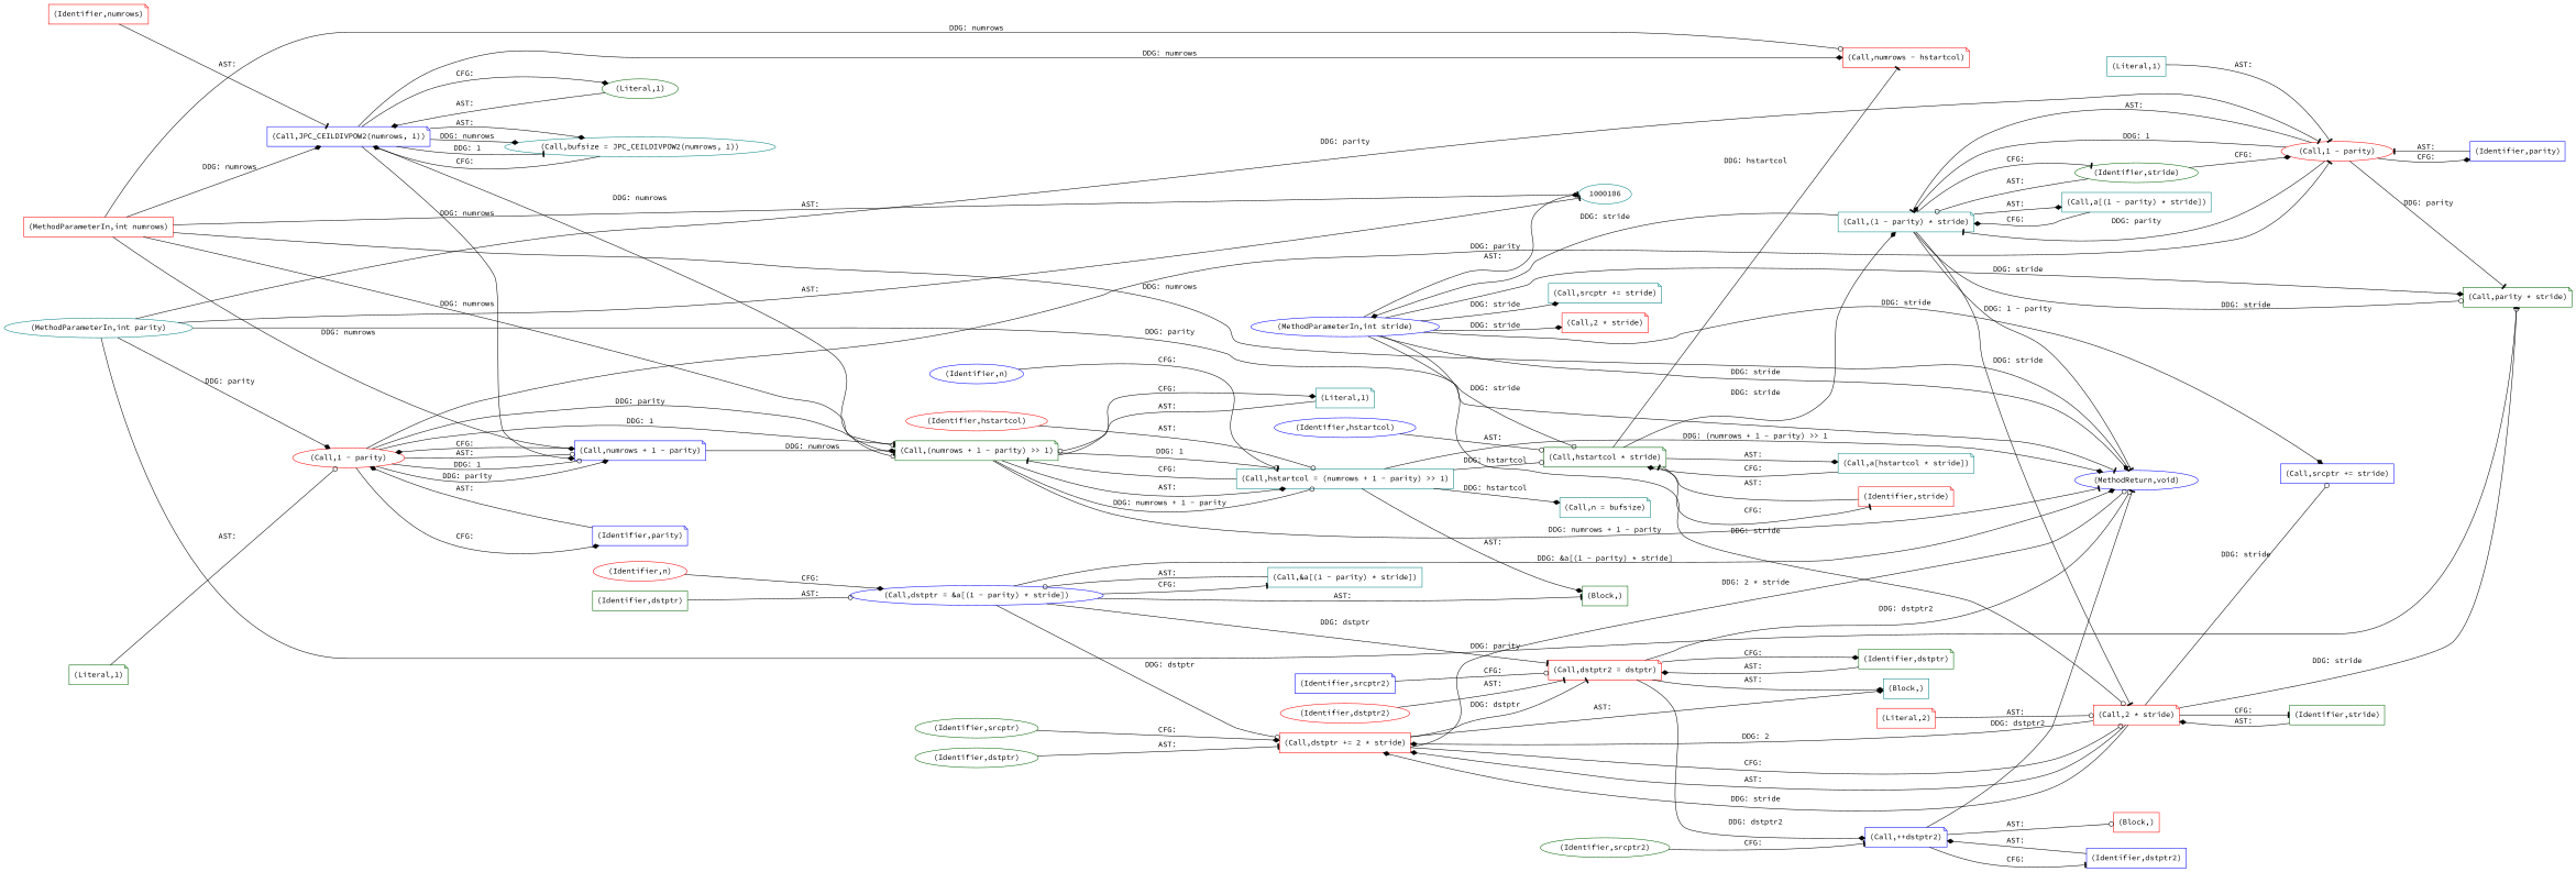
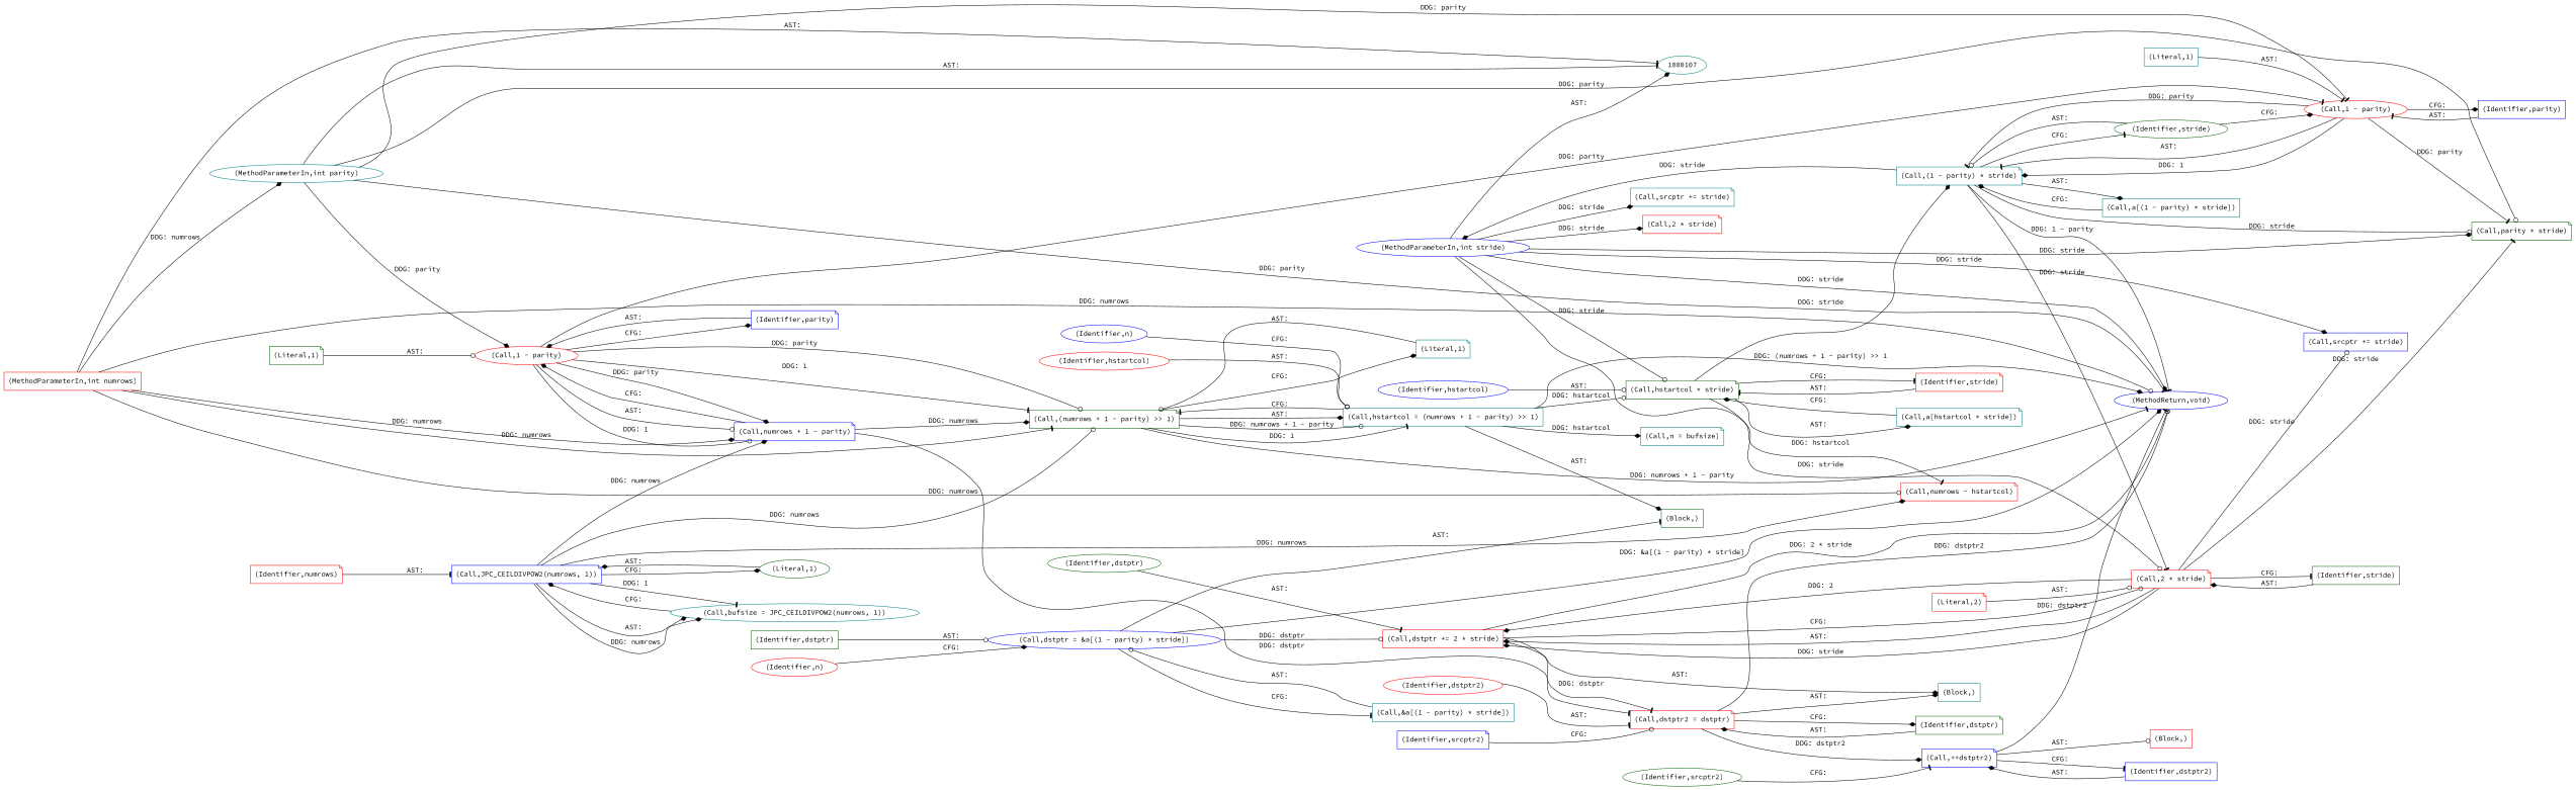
  digraph {
    fontname="Source Code Pro"
    rankdir=LR
    node [color=red fontname="Source Code Pro" shape=note]
    edge [arrowhead=diamond fontname="Source Code Pro"]
    n1 [color=blue label="(Call,++dstptr2)"]
    n2 [color=blue label="(MethodReturn,void)" shape=ellipse]
    n3 [label="(Block,)" shape=box]
    n4 [color=blue label="(Identifier,dstptr2)" shape=box]
    n5 [label="(Call,dstptr2 = dstptr)"]
    n6 [color=teal label="(Block,)" shape=box]
    n7 [color=darkgreen label="(Identifier,dstptr)"]
    n8 [label="(Call,dstptr += 2 * stride)" shape=box]
    n9 [label="(Call,2 * stride)"]
    n10 [color=blue label="(Call,srcptr += stride)" shape=box]
    n11 [color=darkgreen label="(Call,parity * stride)"]
    n12 [color=darkgreen label="(Identifier,stride)" shape=box]
    n13 [color=teal label="(Call,(1 - parity) * stride)"]
    n14 [color=darkgreen label="(Identifier,stride)" shape=ellipse]
    n15 [color=teal label="(Call,a[(1 - parity) * stride])" shape=box]
    n16 [color=blue label="(MethodParameterIn,int stride)" shape=ellipse]
    n17 [label="(Call,1 - parity)" shape=ellipse]
    n18 [color=blue label="(Identifier,parity)" shape=box]
    n19 [label="(Call,1 - parity)" shape=ellipse]
    n20 [color=darkgreen label="(Call,(numrows + 1 - parity) >> 1)"]
    n21 [color=blue label="(Identifier,parity)"]
    n22 [color=blue label="(Call,numrows + 1 - parity)"]
    n23 [color=teal label="(Call,hstartcol = (numrows + 1 - parity) >> 1)" shape=box]
    n24 [color=teal label="(Literal,1)"]
    n25 [color=teal label="(MethodParameterIn,int parity)" shape=ellipse]
-   1000106 [color=teal shape=ellipse]
+   1000106 [color=teal shape=ellipse label=1000107]
    n27 [color=darkgreen label="(Call,hstartcol * stride)"]
    n28 [label="(Call,numrows - hstartcol)"]
    n29 [label="(Identifier,stride)"]
    n30 [color=teal label="(Call,a[hstartcol * stride])"]
    n31 [color=teal label="(Call,n = bufsize)"]
    n32 [color=darkgreen label="(Block,)" shape=box]
    n33 [color=blue label="(Call,JPC_CEILDIVPOW2(numrows, 1))"]
    n34 [color=darkgreen label="(Literal,1)" shape=ellipse]
    n35 [color=teal label="(Call,bufsize = JPC_CEILDIVPOW2(numrows, 1))" shape=ellipse]
    n36 [label="(MethodParameterIn,int numrows)" shape=box]
    n37 [color=teal label="(Call,srcptr += stride)"]
    n38 [label="(Call,2 * stride)"]
    n39 [color=blue label="(Call,dstptr = &a[(1 - parity) * stride])" shape=ellipse]
    n40 [color=teal label="(Call,&a[(1 - parity) * stride])" shape=box]
    n41 [color=darkgreen label="(Identifier,srcptr2)" shape=ellipse]
    n42 [label="(Identifier,n)" shape=ellipse]
    n43 [color=blue label="(Identifier,hstartcol)" shape=ellipse]
    n44 [color=darkgreen label="(Identifier,dstptr)" shape=box]
    n45 [color=teal label="(Literal,1)" shape=box]
    n46 [color=blue label="(Identifier,n)" shape=ellipse]
    n47 [label="(Identifier,hstartcol)" shape=ellipse]
-   n48 [color=darkgreen label="(Identifier,srcptr)" shape=ellipse]
    n49 [color=blue label="(Identifier,srcptr2)"]
    n50 [label="(Identifier,numrows)"]
    n51 [color=darkgreen label="(Literal,1)"]
    n52 [label="(Literal,2)"]
    n53 [label="(Identifier,dstptr2)" shape=ellipse]
    n54 [color=darkgreen label="(Identifier,dstptr)" shape=ellipse]
    n1 -> n2 [arrowhead=tee label="DDG: dstptr2"]
    n1 -> n3 [arrowhead=odot label="AST: "]
    n1 -> n4 [arrowhead=tee label="CFG: "]
    n4 -> n1 [label="AST: "]
    n5 -> n1 [label="DDG: dstptr2"]
    n5 -> n2 [arrowhead=odot label="DDG: dstptr2"]
    n5 -> n6 [label="AST: "]
    n5 -> n7 [label="CFG: "]
    n7 -> n5 [label="AST: "]
    n8 -> n2 [arrowhead=odot label="DDG: 2 * stride"]
    n8 -> n5 [arrowhead=tee label="DDG: dstptr"]
    n8 -> n6 [label="AST: "]
    n8 -> n9 [arrowhead=odot label="CFG: "]
    n9 -> n8 [label="AST: "]
    n9 -> n8 [label="DDG: 2"]
    n9 -> n8 [label="DDG: stride"]
    n9 -> n10 [arrowhead=odot label="DDG: stride"]
    n9 -> n11 [arrowhead=tee label="DDG: stride"]
    n9 -> n12 [arrowhead=tee label="CFG: "]
    n12 -> n9 [label="AST: "]
    n13 -> n2 [arrowhead=tee label="DDG: 1 - parity"]
    n13 -> n9 [arrowhead=tee label="DDG: stride"]
    n13 -> n11 [arrowhead=odot label="DDG: stride"]
    n13 -> n14 [arrowhead=tee label="CFG: "]
    n13 -> n15 [label="AST: "]
    n13 -> n16 [label="DDG: stride"]
    n14 -> n13 [arrowhead=odot label="AST: "]
    n14 -> n17 [label="CFG: "]
    n15 -> n13 [label="CFG: "]
    n16 -> n2 [label="DDG: stride"]
    n16 -> n9 [arrowhead=odot label="DDG: stride"]
    n16 -> n10 [label="DDG: stride"]
    n16 -> n11 [label="DDG: stride"]
    n16 -> 1000106 [label="AST: "]
    n16 -> n27 [arrowhead=odot label="DDG: stride"]
    n16 -> n37 [label="DDG: stride"]
    n16 -> n38 [label="DDG: stride"]
    n17 -> n11 [arrowhead=tee label="DDG: parity"]
    n17 -> n13 [arrowhead=tee label="AST: "]
    n17 -> n13 [label="DDG: 1"]
    n17 -> n13 [arrowhead=tee label="DDG: parity"]
    n17 -> n18 [label="CFG: "]
    n18 -> n17 [arrowhead=tee label="AST: "]
    n19 -> n17 [arrowhead=tee label="DDG: parity"]
    n19 -> n20 [arrowhead=tee label="DDG: 1"]
    n19 -> n20 [arrowhead=odot label="DDG: parity"]
    n19 -> n21 [label="CFG: "]
    n19 -> n22 [arrowhead=odot label="AST: "]
    n19 -> n22 [arrowhead=odot label="DDG: 1"]
    n19 -> n22 [label="DDG: parity"]
    n20 -> n2 [arrowhead=tee label="DDG: numrows + 1 - parity"]
    n20 -> n23 [label="AST: "]
    n20 -> n23 [arrowhead=odot label="DDG: numrows + 1 - parity"]
    n20 -> n23 [arrowhead=tee label="DDG: 1"]
    n20 -> n24 [label="CFG: "]
    n21 -> n19 [label="AST: "]
    n22 -> n19 [label="CFG: "]
    n22 -> n20 [label="DDG: numrows"]
    n23 -> n2 [label="DDG: (numrows + 1 - parity) >> 1"]
    n23 -> n20 [arrowhead=tee label="CFG: "]
    n23 -> n27 [arrowhead=odot label="DDG: hstartcol"]
    n23 -> n31 [label="DDG: hstartcol"]
    n23 -> n32 [label="AST: "]
    n24 -> n20 [arrowhead=odot label="AST: "]
    n25 -> n2 [arrowhead=tee label="DDG: parity"]
    n25 -> n11 [arrowhead=odot label="DDG: parity"]
    n25 -> n17 [arrowhead=tee label="DDG: parity"]
    n25 -> n19 [label="DDG: parity"]
    n25 -> 1000106 [arrowhead=tee label="AST: "]
    n27 -> n13 [label="DDG: stride"]
    n27 -> n28 [arrowhead=tee label="DDG: hstartcol"]
    n27 -> n29 [arrowhead=tee label="CFG: "]
    n27 -> n30 [label="AST: "]
    n29 -> n27 [arrowhead=tee label="AST: "]
    n30 -> n27 [label="CFG: "]
    n33 -> n20 [arrowhead=odot label="DDG: numrows"]
    n33 -> n22 [label="DDG: numrows"]
    n33 -> n28 [label="DDG: numrows"]
    n33 -> n34 [label="CFG: "]
    n33 -> n35 [label="AST: "]
    n33 -> n35 [label="DDG: numrows"]
    n33 -> n35 [arrowhead=tee label="DDG: 1"]
    n34 -> n33 [label="AST: "]
    n35 -> n33 [label="CFG: "]
    n36 -> n2 [arrowhead=odot label="DDG: numrows"]
    n36 -> n20 [arrowhead=tee label="DDG: numrows"]
    n36 -> n22 [label="DDG: numrows"]
    n36 -> 1000106 [arrowhead=tee label="AST: "]
    n36 -> n28 [arrowhead=odot label="DDG: numrows"]
-   n36 -> n33 [label="DDG: numrows"]
+   n36 -> n25 [label="DDG: numrows"]
    n39 -> n2 [label="DDG: &a[(1 - parity) * stride]"]
-   n39 -> n5 [arrowhead=tee label="DDG: dstptr"]
+   n22 -> n5 [arrowhead=tee label="DDG: dstptr"]
    n39 -> n8 [arrowhead=odot label="DDG: dstptr"]
    n39 -> n32 [arrowhead=tee label="AST: "]
    n39 -> n40 [arrowhead=tee label="CFG: "]
    n40 -> n39 [arrowhead=odot label="AST: "]
    n41 -> n1 [arrowhead=tee label="CFG: "]
    n42 -> n39 [label="CFG: "]
    n43 -> n27 [arrowhead=odot label="AST: "]
    n44 -> n39 [arrowhead=odot label="AST: "]
    n45 -> n17 [arrowhead=tee label="AST: "]
    n46 -> n23 [arrowhead=odot label="CFG: "]
    n47 -> n23 [arrowhead=odot label="AST: "]
-   n48 -> n8 [label="CFG: "]
    n49 -> n5 [arrowhead=odot label="CFG: "]
    n50 -> n33 [arrowhead=tee label="AST: "]
    n51 -> n19 [arrowhead=odot label="AST: "]
    n52 -> n9 [arrowhead=odot label="AST: "]
    n53 -> n5 [arrowhead=tee label="AST: "]
    n54 -> n8 [arrowhead=tee label="AST: "]
  }
